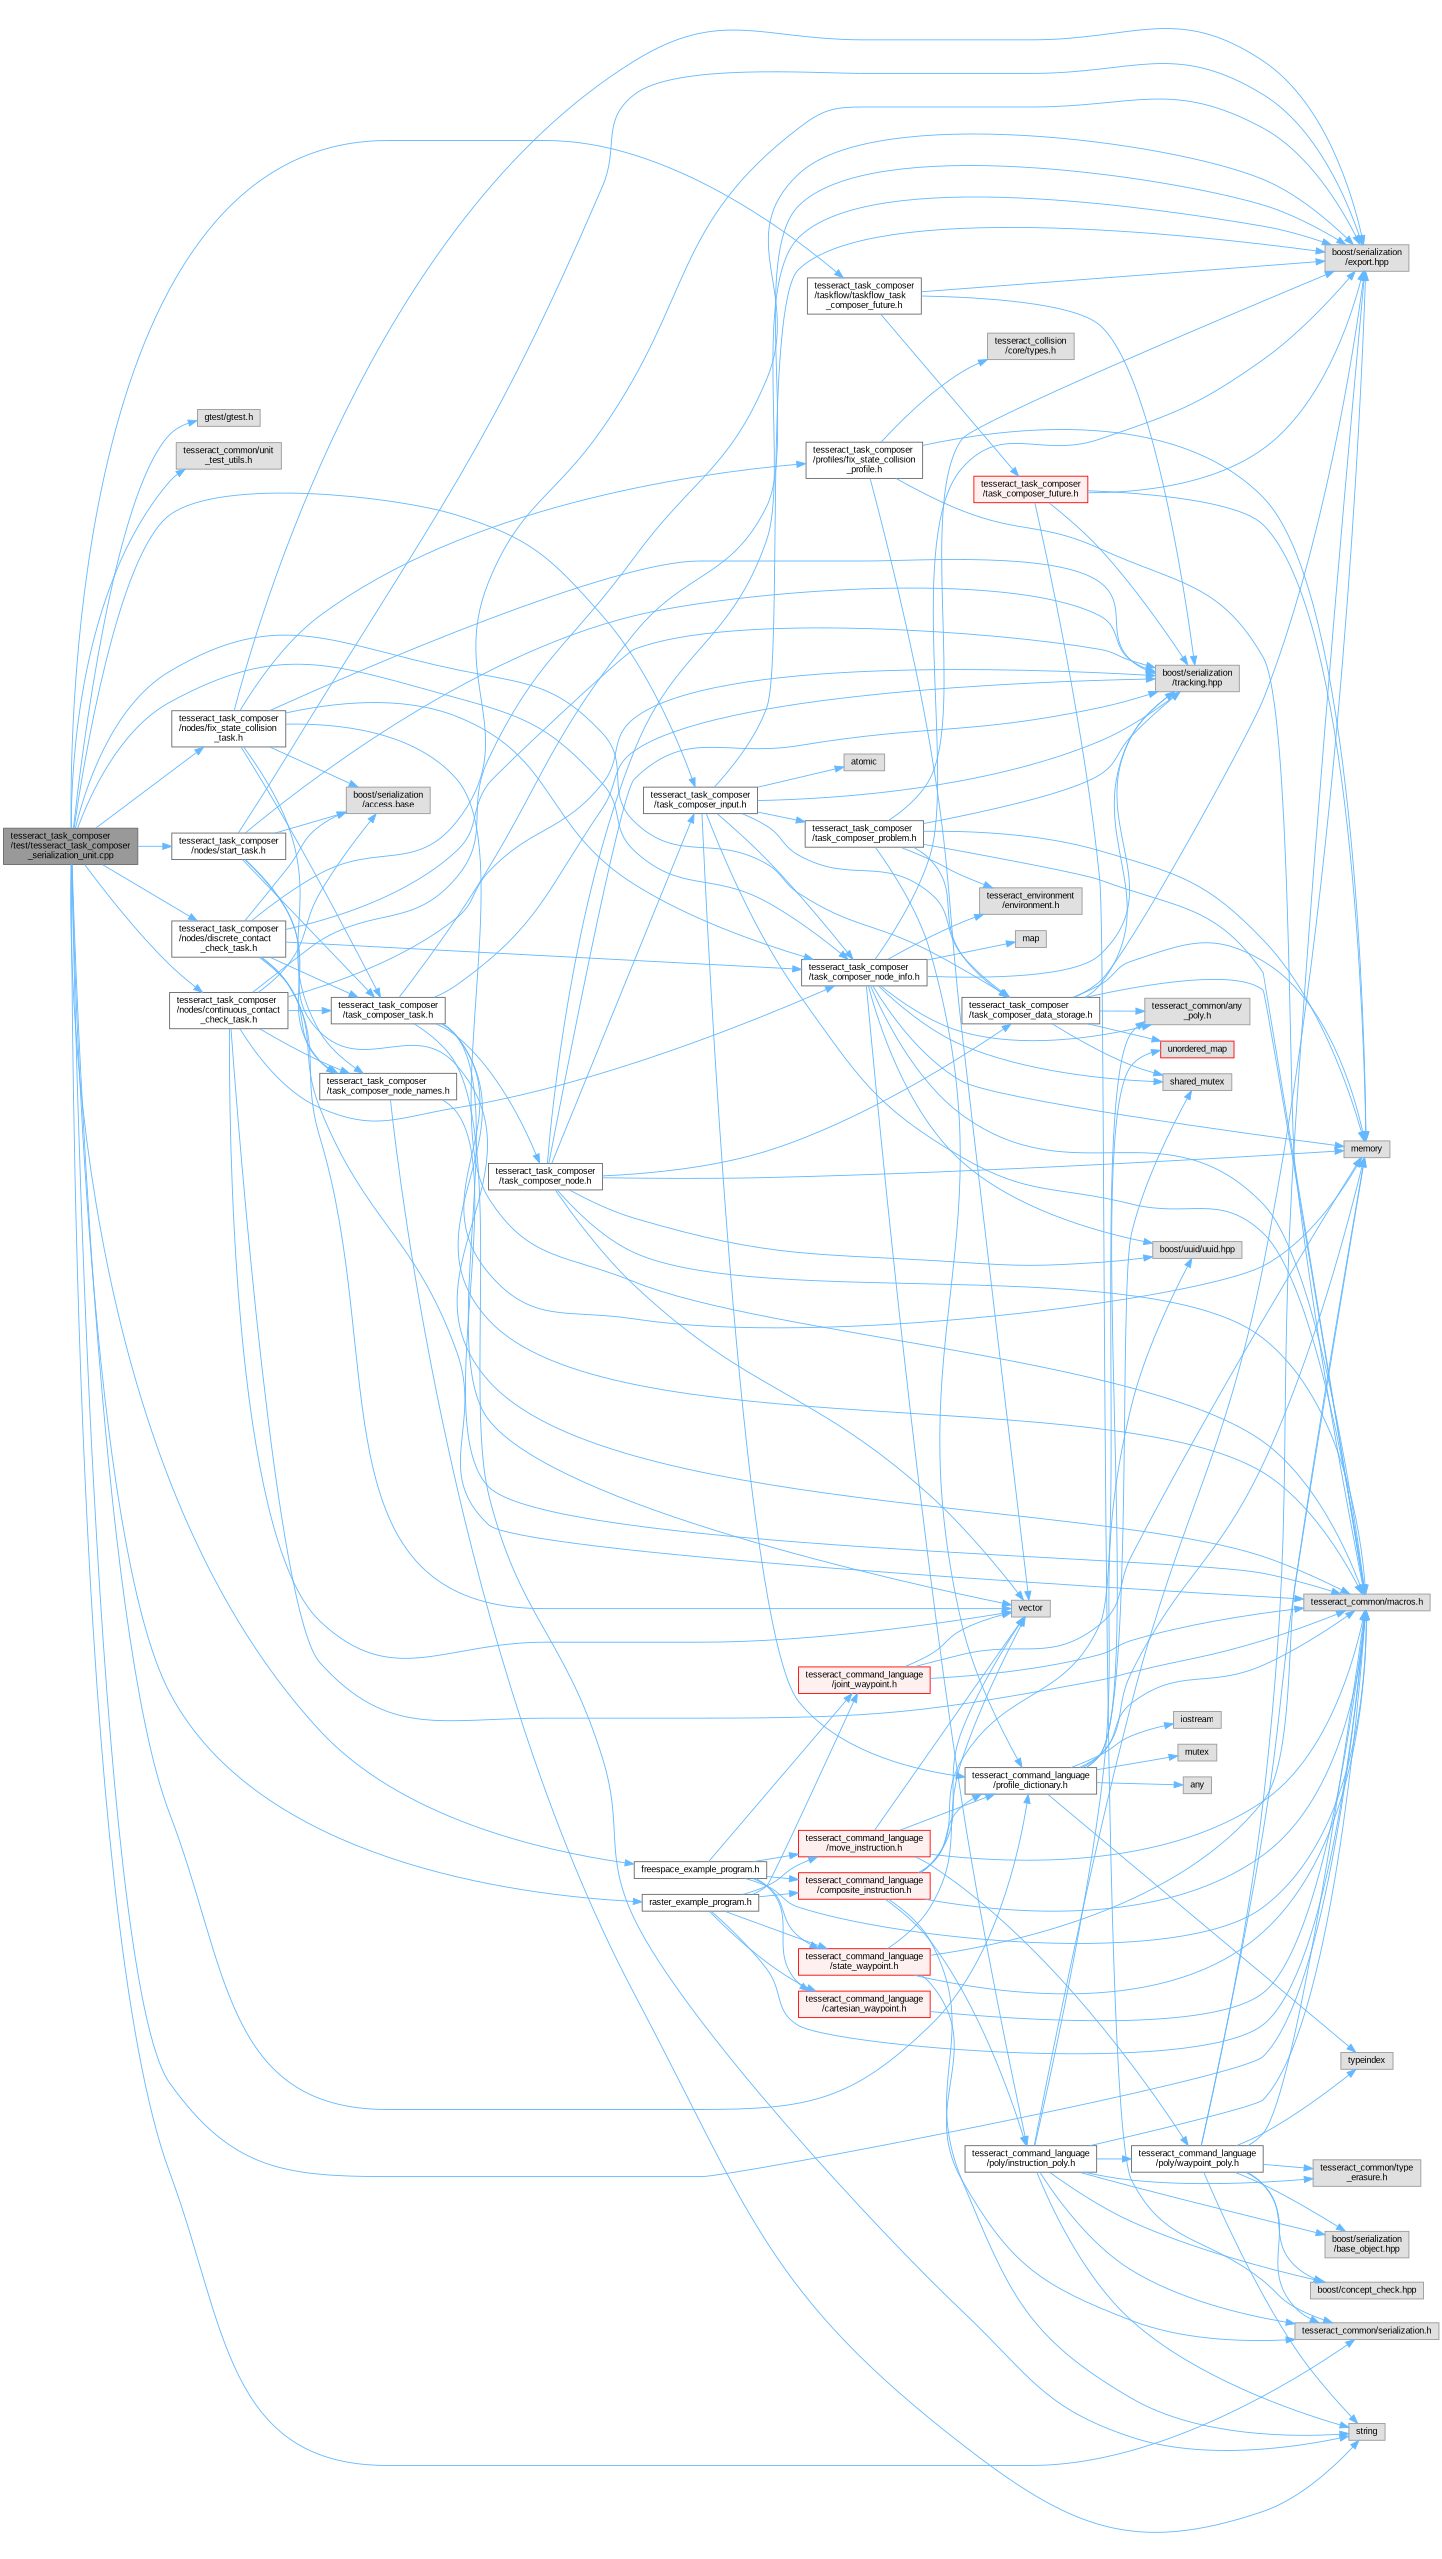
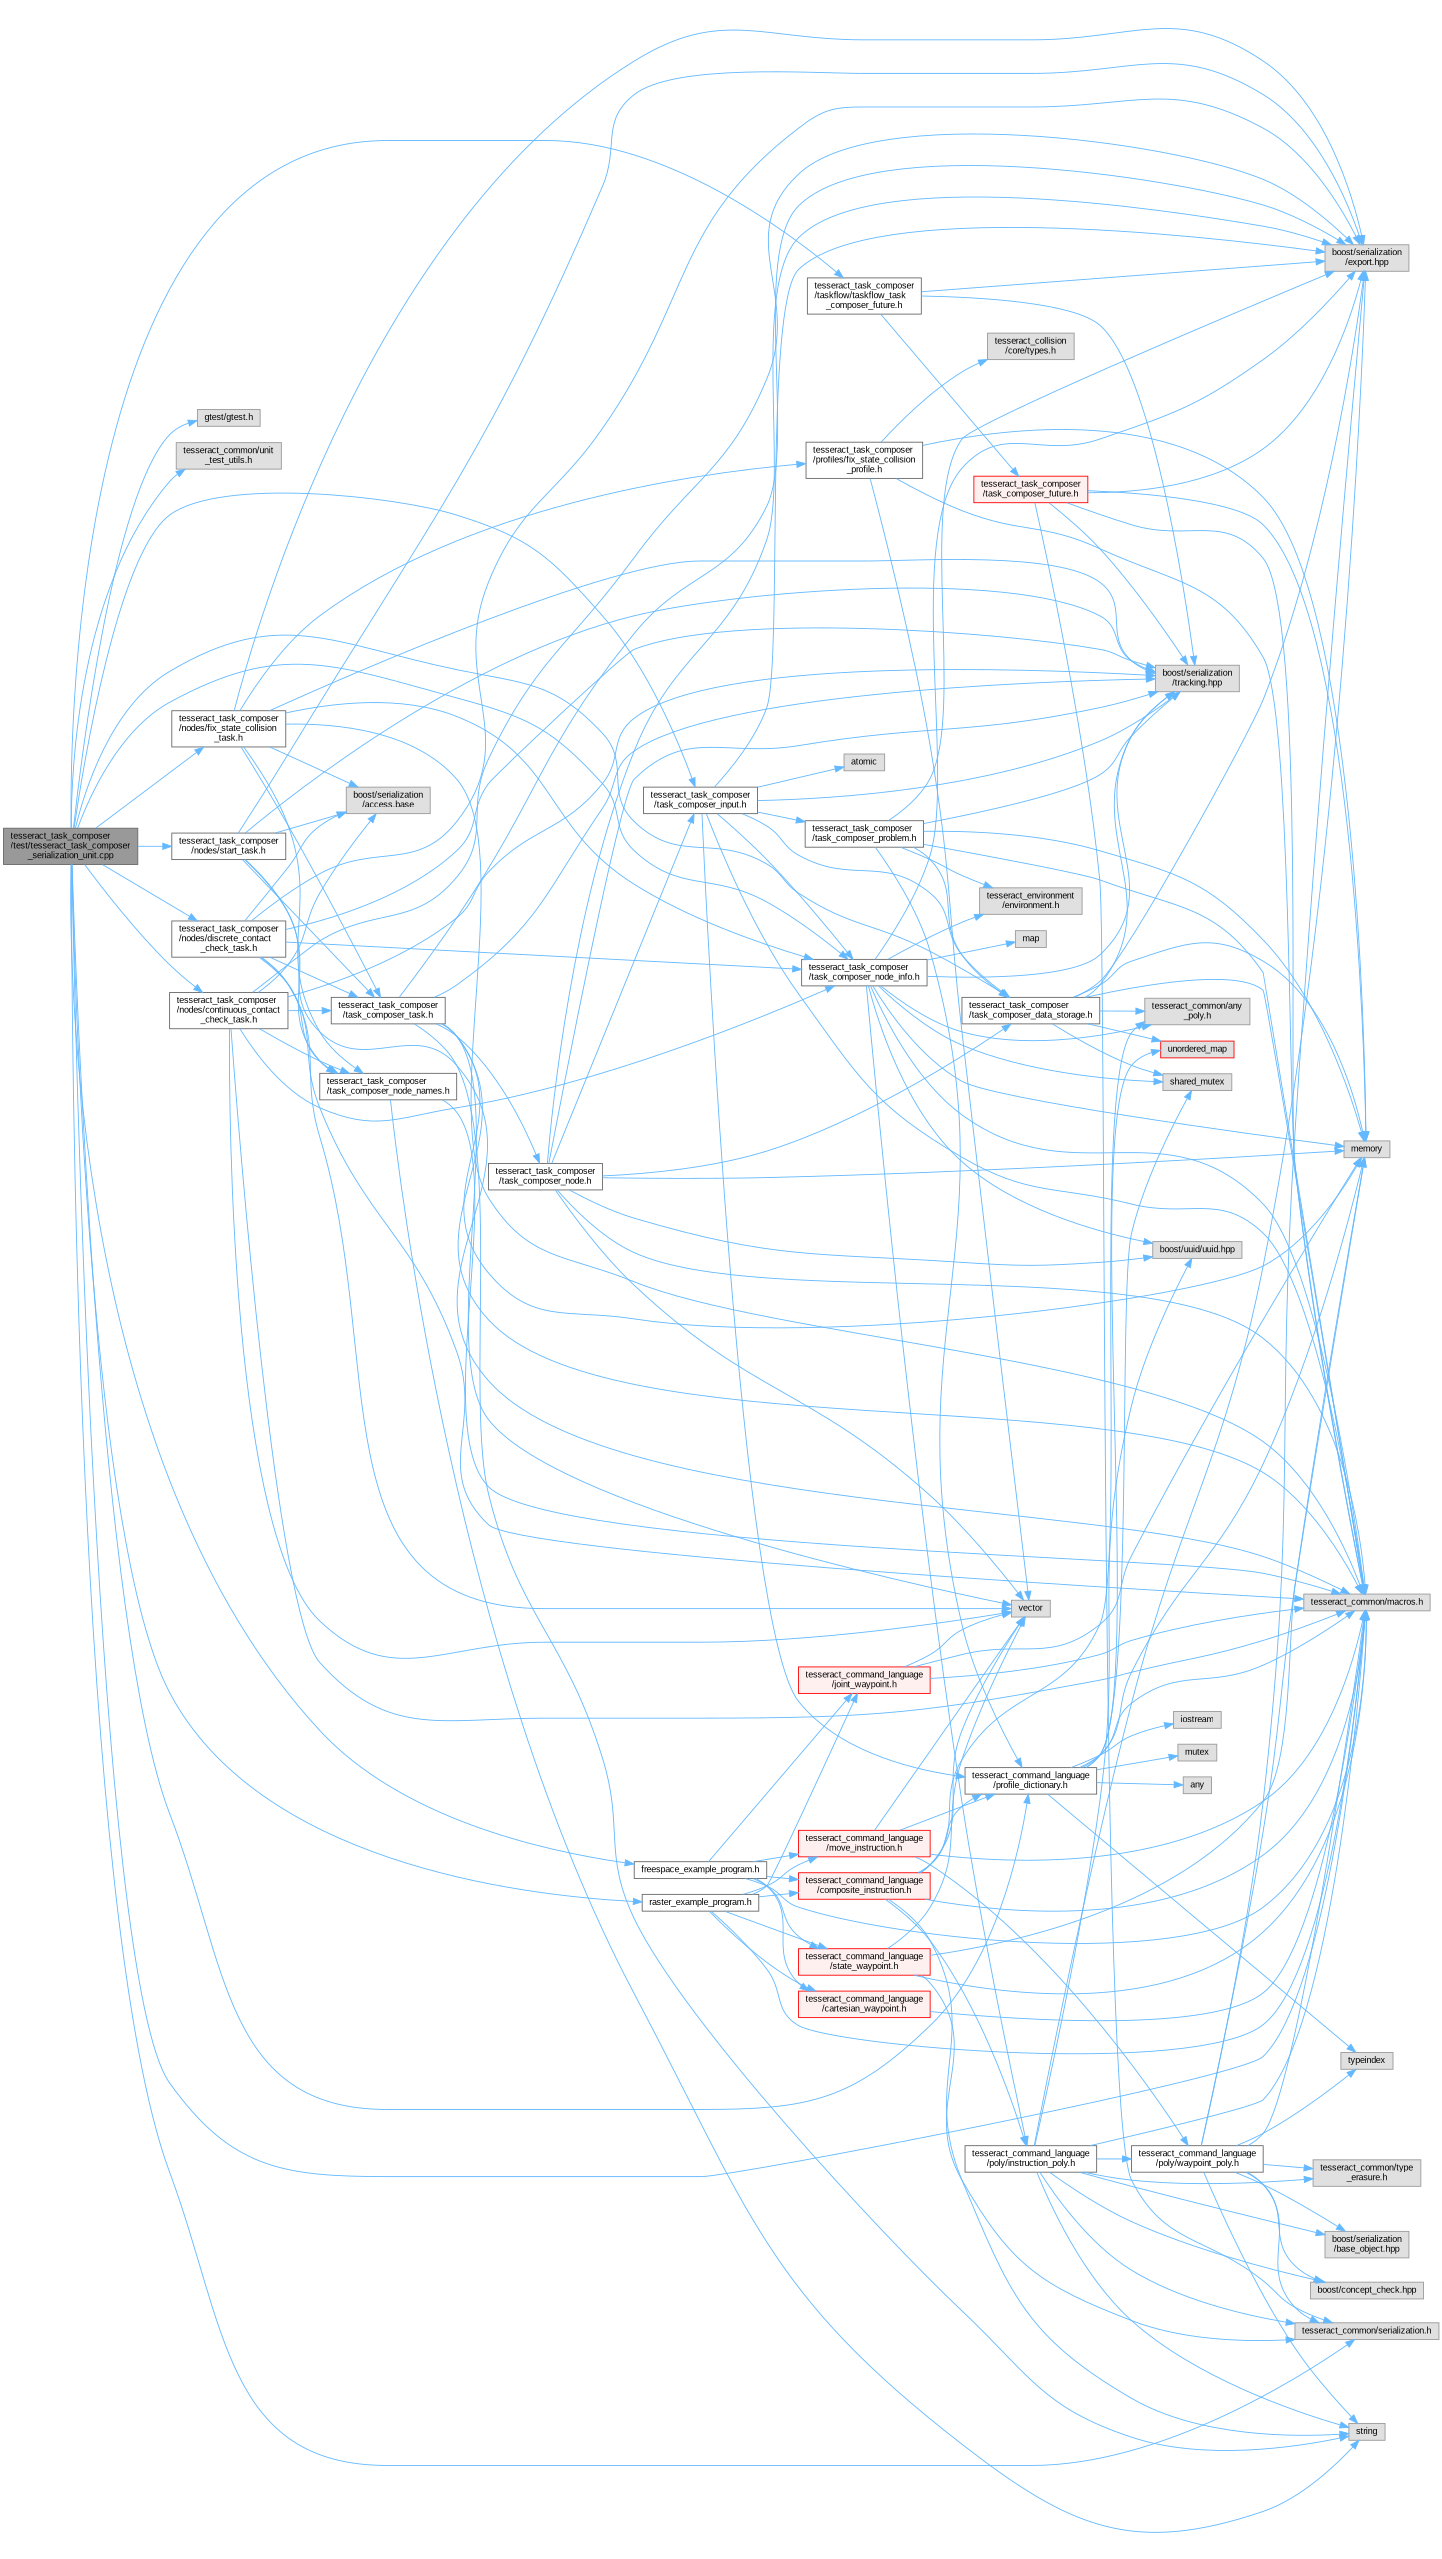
  digraph {
    fontname="Liberation Sans"
    rankdir=LR
    node [color=grey60 fillcolor="#E0E0E0" fontname="Liberation Sans" fontsize=10 shape=box style=filled]
    edge [color=steelblue1 fontname="Liberation Sans" fontsize=10 labelfontname=Helvetica labelfontsize=10 style=solid]
    n1 [color=gray40 fillcolor=grey60 fontcolor=black height=0.2 label="tesseract_task_composer\l/test/tesseract_task_composer\l_serialization_unit.cpp" width=0.4]
    n2 [height=0.2 label="tesseract_common/macros.h" width=0.4]
    n3 [height=0.2 label="gtest/gtest.h" width=0.4]
    n4 [height=0.2 label="tesseract_common/unit\l_test_utils.h" width=0.4]
    n5 [height=0.2 label="tesseract_common/serialization.h" width=0.4]
    n6 [color=grey40 fillcolor=white height=0.2 label="tesseract_command_language\l/profile_dictionary.h" width=0.4]
    n7 [color=grey40 fillcolor=white height=0.2 label="tesseract_task_composer\l/task_composer_node_info.h" width=0.4]
    n8 [color=grey40 fillcolor=white height=0.2 label="tesseract_task_composer\l/task_composer_input.h" width=0.4]
    n9 [color=grey40 fillcolor=white height=0.2 label="tesseract_task_composer\l/task_composer_data_storage.h" width=0.4]
    n10 [color=grey40 fillcolor=white height=0.2 label="tesseract_task_composer\l/nodes/continuous_contact\l_check_task.h" width=0.4]
    n11 [color=grey40 fillcolor=white height=0.2 label="tesseract_task_composer\l/nodes/discrete_contact\l_check_task.h" width=0.4]
    n12 [color=grey40 fillcolor=white height=0.2 label="tesseract_task_composer\l/nodes/fix_state_collision\l_task.h" width=0.4]
    n13 [color=grey40 fillcolor=white height=0.2 label="tesseract_task_composer\l/nodes/start_task.h" width=0.4]
    n14 [color=grey40 fillcolor=white height=0.2 label="tesseract_task_composer\l/taskflow/taskflow_task\l_composer_future.h" width=0.4]
    n15 [color=grey40 fillcolor=white height=0.2 label="raster_example_program.h" width=0.4]
    n16 [color=grey40 fillcolor=white height=0.2 label="freespace_example_program.h" width=0.4]
    n17 [height=0.2 label=any width=0.4]
    n18 [height=0.2 label=iostream width=0.4]
    n19 [height=0.2 label=typeindex width=0.4]
    n20 [color=red height=0.2 label=unordered_map width=0.4]
    n21 [height=0.2 label=memory width=0.4]
    n22 [height=0.2 label=mutex width=0.4]
    n23 [height=0.2 label=shared_mutex width=0.4]
    n24 [height=0.2 label=map width=0.4]
    n25 [height=0.2 label="boost/uuid/uuid.hpp" width=0.4]
    n26 [height=0.2 label="tesseract_environment\l/environment.h" width=0.4]
    n27 [color=grey40 fillcolor=white height=0.2 label="tesseract_command_language\l/poly/instruction_poly.h" width=0.4]
    n28 [height=0.2 label="boost/serialization\l/export.hpp" width=0.4]
    n29 [height=0.2 label="tesseract_common/any\l_poly.h" width=0.4]
    n30 [height=0.2 label="boost/serialization\l/tracking.hpp" width=0.4]
    n31 [height=0.2 label=atomic width=0.4]
    n32 [color=grey40 fillcolor=white height=0.2 label="tesseract_task_composer\l/task_composer_problem.h" width=0.4]
    n33 [height=0.2 label="boost/serialization\l/access.base" width=0.4]
    n34 [height=0.2 label=vector width=0.4]
    n35 [color=grey40 fillcolor=white height=0.2 label="tesseract_task_composer\l/task_composer_task.h" width=0.4]
    n36 [color=grey40 fillcolor=white height=0.2 label="tesseract_task_composer\l/task_composer_node_names.h" width=0.4]
    n37 [color=grey40 fillcolor=white height=0.2 label="tesseract_task_composer\l/profiles/fix_state_collision\l_profile.h" width=0.4]
    n38 [color=red fillcolor="#FFF0F0" height=0.2 label="tesseract_task_composer\l/task_composer_future.h" width=0.4]
    n39 [color=red fillcolor="#FFF0F0" height=0.2 label="tesseract_command_language\l/composite_instruction.h" width=0.4]
    n40 [color=red fillcolor="#FFF0F0" height=0.2 label="tesseract_command_language\l/state_waypoint.h" width=0.4]
    n41 [color=red fillcolor="#FFF0F0" height=0.2 label="tesseract_command_language\l/cartesian_waypoint.h" width=0.4]
    n42 [color=red fillcolor="#FFF0F0" height=0.2 label="tesseract_command_language\l/joint_waypoint.h" width=0.4]
    n43 [color=red fillcolor="#FFF0F0" height=0.2 label="tesseract_command_language\l/move_instruction.h" width=0.4]
    n44 [height=0.2 label=string width=0.4]
    n45 [height=0.2 label="boost/serialization\l/base_object.hpp" width=0.4]
    n46 [height=0.2 label="boost/concept_check.hpp" width=0.4]
    n47 [color=grey40 fillcolor=white height=0.2 label="tesseract_command_language\l/poly/waypoint_poly.h" width=0.4]
    n48 [height=0.2 label="tesseract_common/type\l_erasure.h" width=0.4]
    n49 [color=grey40 fillcolor=white height=0.2 label="tesseract_task_composer\l/task_composer_node.h" width=0.4]
    n50 [height=0.2 label="tesseract_collision\l/core/types.h" width=0.4]
    n1 -> n2
    n1 -> n3
    n1 -> n4
    n1 -> n5
    n1 -> n6
    n1 -> n7
    n1 -> n8
    n1 -> n9
    n1 -> n10
    n1 -> n11
    n1 -> n12
    n1 -> n13
    n1 -> n14
    n1 -> n15
    n1 -> n16
    n6 -> n2
    n6 -> n17
    n6 -> n18
    n6 -> n19
    n6 -> n20
    n6 -> n21
    n6 -> n22
    n6 -> n23
    n7 -> n2
    n7 -> n21
    n7 -> n23
    n7 -> n24
    n7 -> n25
    n7 -> n26
    n7 -> n27
    n7 -> n28
    n7 -> n29
    n7 -> n30
    n8 -> n2
    n8 -> n6
    n8 -> n7
    n8 -> n9
    n8 -> n28
    n8 -> n30
    n8 -> n31
    n8 -> n32
    n9 -> n2
    n9 -> n20
    n9 -> n21
    n9 -> n23
    n9 -> n28
    n9 -> n29
    n9 -> n30
    n10 -> n2
    n10 -> n7
    n10 -> n28
    n10 -> n30
    n10 -> n33
    n10 -> n34
    n10 -> n35
    n10 -> n36
    n11 -> n2
    n11 -> n7
    n11 -> n28
    n11 -> n30
    n11 -> n33
    n11 -> n34
    n11 -> n35
    n11 -> n36
    n12 -> n2
    n12 -> n7
    n12 -> n28
    n12 -> n30
    n12 -> n33
    n12 -> n35
    n12 -> n36
    n12 -> n37
    n13 -> n2
    n13 -> n28
    n13 -> n30
    n13 -> n33
    n13 -> n35
    n13 -> n36
    n14 -> n28
    n14 -> n30
    n14 -> n38
    n15 -> n2
    n15 -> n39
    n15 -> n40
    n15 -> n41
    n15 -> n42
    n15 -> n43
    n16 -> n2
    n16 -> n39
    n16 -> n40
    n16 -> n41
    n16 -> n42
    n16 -> n43
    n27 -> n2
    n27 -> n5
    n27 -> n25
    n27 -> n28
    n27 -> n44
    n27 -> n45
    n27 -> n46
    n27 -> n47
    n27 -> n48
    n32 -> n2
    n32 -> n6
    n32 -> n9
    n32 -> n21
    n32 -> n26
    n32 -> n28
    n32 -> n30
    n35 -> n2
    n35 -> n21
    n35 -> n28
    n35 -> n30
    n35 -> n34
    n35 -> n44
    n35 -> n49
    n36 -> n2
    n36 -> n44
    n37 -> n2
    n37 -> n21
    n37 -> n34
    n37 -> n50
+   n38 -> n2
    n38 -> n5
    n38 -> n21
    n38 -> n28
    n38 -> n30
    n39 -> n2
    n39 -> n6
    n39 -> n27
    n39 -> n29
    n39 -> n34
    n39 -> n44
    n40 -> n2
    n40 -> n5
    n40 -> n21
    n40 -> n34
    n41 -> n2
    n42 -> n2
    n42 -> n21
    n42 -> n34
    n43 -> n2
    n43 -> n6
    n43 -> n34
    n43 -> n47
    n47 -> n2
    n47 -> n5
    n47 -> n19
    n47 -> n21
    n47 -> n28
    n47 -> n44
    n47 -> n45
    n47 -> n46
    n47 -> n48
    n49 -> n2
    n49 -> n8
    n49 -> n9
    n49 -> n21
    n49 -> n25
    n49 -> n28
    n49 -> n30
    n49 -> n34
  }
